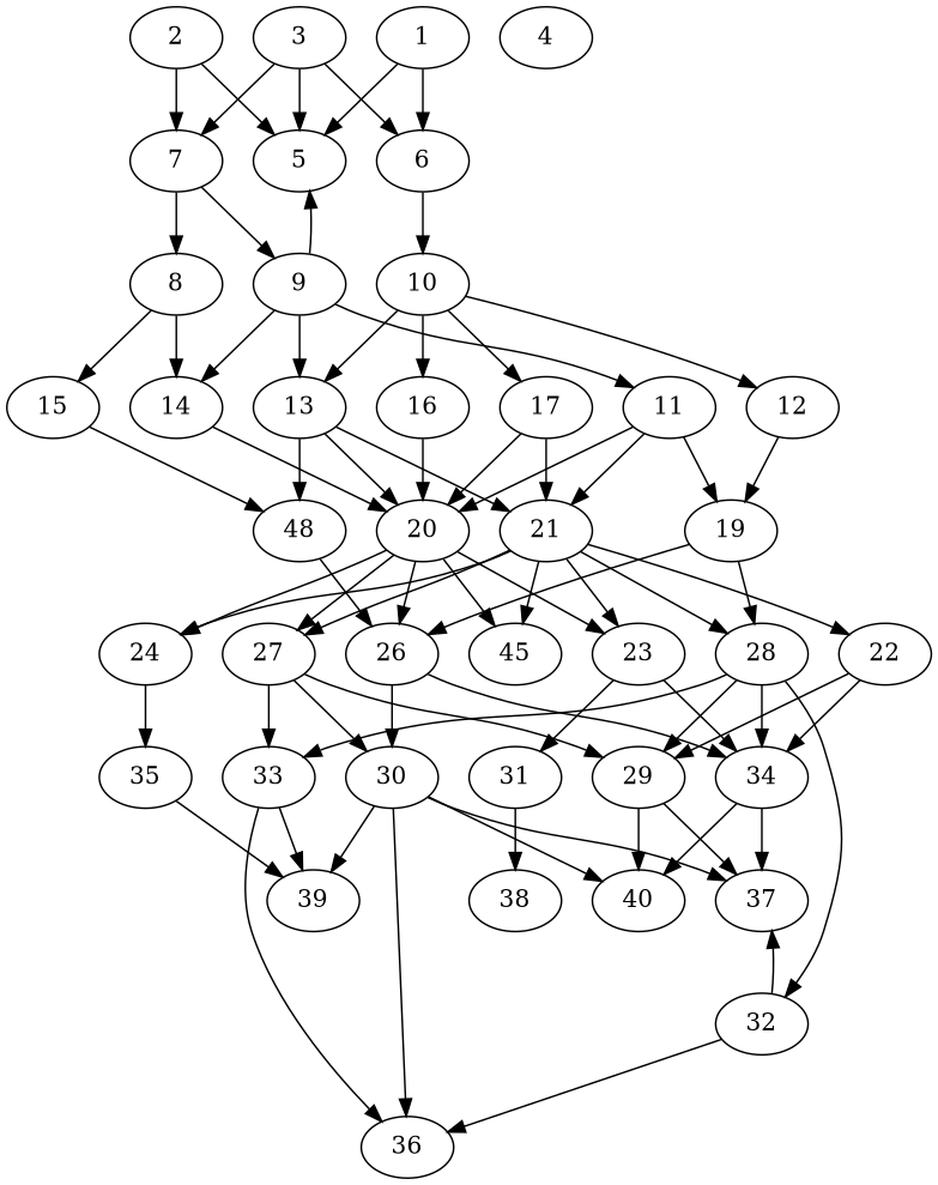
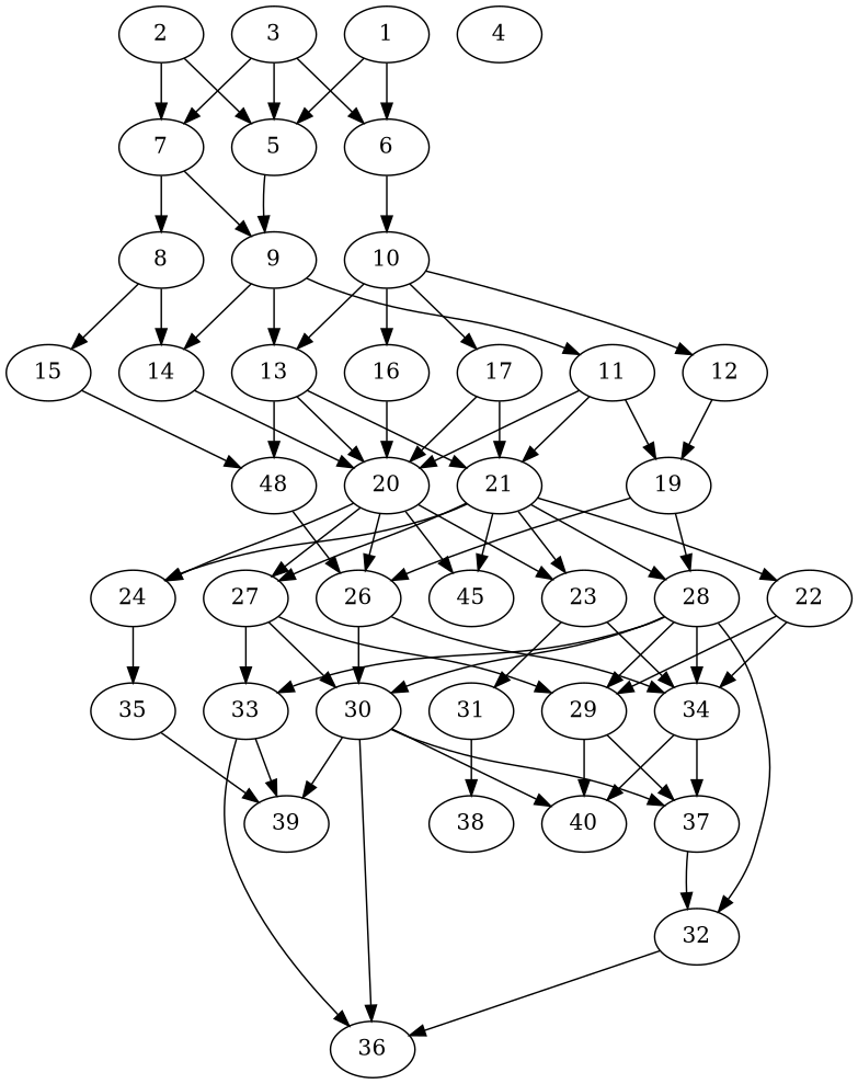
  digraph {
    node [alpha=0.01]
    1 [alpha=0.03 expect_size=20396032]
    5 [expect_size=47906816]
    6 [alpha=0.05 expect_size=37476352]
    9 [alpha=0.13 expect_size=38222848]
    10 [alpha=0.07 expect_size=46346240]
    14 [alpha=0.04 expect_size=50280448]
    11 [alpha=0.09 expect_size=39721984]
    13 [alpha=0.19 expect_size=9034752]
    12 [alpha=0.00 expect_size=46955520]
    16 [alpha=0.19 expect_size=38283264]
    17 [alpha=0.14 expect_size=50845696]
    2 [alpha=0.04 expect_size=12677120]
    7 [alpha=0.11 expect_size=26163200]
    8 [alpha=0.17 expect_size=36934656]
    15 [alpha=0.04 expect_size=34793472]
    3 [alpha=0.17 expect_size=37818368]
    4 [alpha=0.13 expect_size=20464640]
    20 [alpha=0.09 expect_size=51259392]
    19 [alpha=0.20 expect_size=21339136]
    21 [alpha=0.04 expect_size=20246528]
    n21 [alpha=0.06 expect_size=29099008 label=48]
    26 [alpha=0.20 expect_size=10632192]
    23 [alpha=0.14 expect_size=41724928]
    24 [alpha=0.13 expect_size=39576576]
    n25 [alpha=0.09 expect_size=48431104 label=45]
    27 [alpha=0.19 expect_size=7886848]
    28 [alpha=0.12 expect_size=40391680]
    22 [alpha=0.02 expect_size=41138176]
    34 [alpha=0.12 expect_size=28381184]
    30 [alpha=0.02 expect_size=8039424]
    29 [alpha=0.18 expect_size=8437760]
    33 [alpha=0.15 expect_size=42043392]
    32 [alpha=0.17 expect_size=37141504]
    31 [expect_size=28284928]
    35 [alpha=0.02 expect_size=11377664]
    37 [alpha=0.08 expect_size=33197056]
    40 [alpha=0.00 expect_size=6832128]
    39 [expect_size=11022336]
    36 [alpha=0.05 expect_size=33695744]
    38 [expect_size=30803968]
    1 -> 5
    1 -> 6
-   9 -> 5
+   5 -> 9
    6 -> 10
    9 -> 14
    9 -> 11
    9 -> 13
    10 -> 13
    10 -> 12
    10 -> 16
    10 -> 17
    14 -> 20
    11 -> 20
    11 -> 19
    11 -> 21
    13 -> 20
    13 -> 21
    13 -> n21
    12 -> 19
    16 -> 20
    17 -> 20
    17 -> 21
    2 -> 5
    2 -> 7
    7 -> 9
    7 -> 8
    8 -> 14
    8 -> 15
    15 -> n21
    3 -> 5
    3 -> 6
    3 -> 7
    20 -> 26
    20 -> 23
    20 -> 24
    20 -> n25
    20 -> 27
    19 -> 26
    19 -> 28
    21 -> 23
    21 -> 24
    21 -> n25
    21 -> 27
    21 -> 28
    21 -> 22
    n21 -> 26
    26 -> 34
    26 -> 30
    23 -> 34
    23 -> 31
    24 -> 35
    27 -> 30
    27 -> 29
    27 -> 33
    28 -> 34
+   28 -> 30
    28 -> 29
    28 -> 33
    28 -> 32
    22 -> 34
    22 -> 29
    34 -> 37
    34 -> 40
    30 -> 37
    30 -> 40
    30 -> 39
    30 -> 36
    29 -> 37
    29 -> 40
    33 -> 39
    33 -> 36
-   32 -> 37
+   37 -> 32
    32 -> 36
    31 -> 38
    35 -> 39
  }
